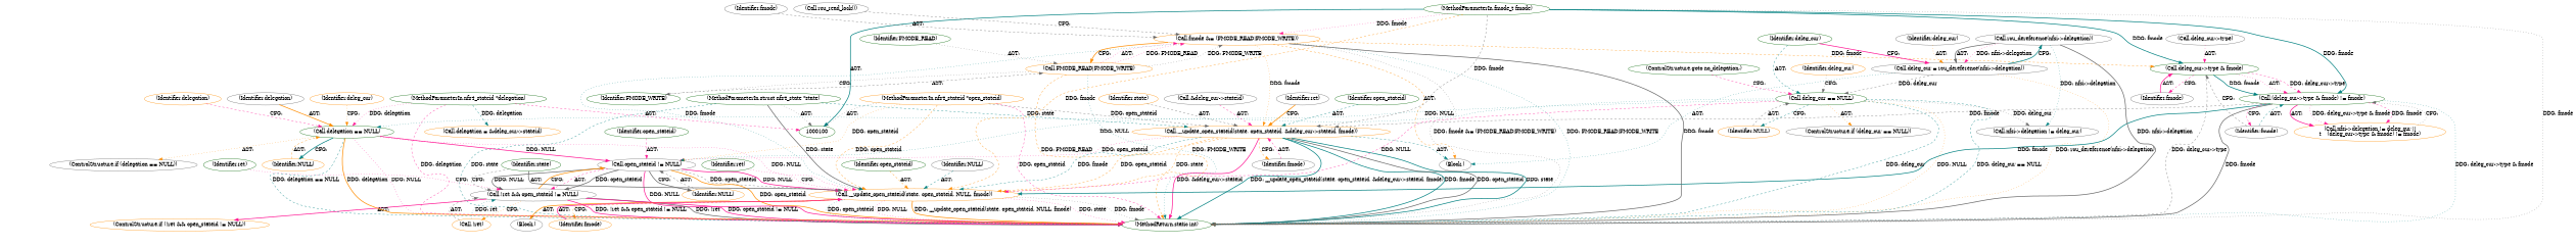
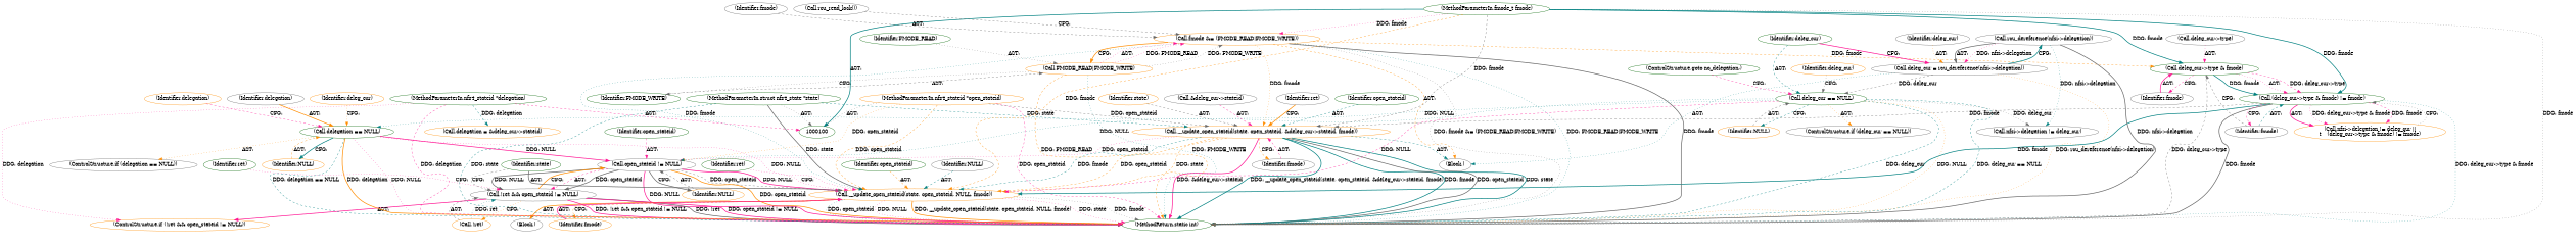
  digraph {
    node [color=gray40]
    edge [color=deeppink style=dashed]
    n1 [label="(Call,open_stateid != NULL)"]
    n2 [label="(Call,!ret && open_stateid != NULL)"]
    n3 [color=darkorange label="(Call,__update_open_stateid(state, open_stateid, NULL, fmode))"]
    n4 [color=darkgreen label="(MethodReturn,static int)"]
    n5 [color=darkorange label="(Identifier,NULL)"]
    n6 [color=darkorange label="(ControlStructure,if (!ret && open_stateid != NULL))"]
    n7 [color=darkorange label="(Call,!ret)"]
    n8 [label="(Block,)"]
    n9 [color=darkorange label="(Identifier,fmode)"]
    n10 [color=darkorange label="(Call,__update_open_stateid(state, open_stateid, &deleg_cur->stateid, fmode))"]
    n11 [label="(Block,)"]
    n12 [label="(Identifier,fmode)"]
    n13 [color=darkgreen label="(MethodParameterIn,struct nfs4_state *state)"]
    1000100 [color=darkgreen]
    n15 [color=darkorange label="(MethodParameterIn,nfs4_stateid *open_stateid)"]
    n16 [color=darkgreen label="(Call,(deleg_cur->type & fmode) != fmode)"]
    n17 [label="(Identifier,fmode)"]
    n18 [color=darkorange label="(Call,nfsi->delegation != deleg_cur ||\n\t    (deleg_cur->type & fmode) != fmode)"]
    n19 [color=darkgreen label="(Call,deleg_cur->type & fmode)"]
    n20 [label="(Identifier,fmode)"]
    n21 [color=darkorange label="(Call,fmode &= (FMODE_READ|FMODE_WRITE))"]
    n22 [color=darkorange label="(Call,FMODE_READ|FMODE_WRITE)"]
    n23 [color=darkgreen label="(Identifier,FMODE_WRITE)"]
    n24 [color=darkgreen label="(MethodParameterIn,fmode_t fmode)"]
    n25 [color=darkgreen label="(Call,delegation == NULL)"]
    n26 [label="(ControlStructure,if (delegation == NULL))"]
    n27 [color=darkorange label="(Identifier,NULL)"]
    n28 [color=darkgreen label="(MethodParameterIn,nfs4_stateid *delegation)"]
    n29 [color=darkorange label="(Call,delegation = &deleg_cur->stateid)"]
    n30 [color=darkgreen label="(Call,deleg_cur == NULL)"]
    n31 [color=darkorange label="(Identifier,NULL)"]
    n32 [label="(Call,nfsi->delegation != deleg_cur)"]
    n33 [label="(ControlStructure,if (deleg_cur == NULL))"]
    n34 [label="(Call,deleg_cur = rcu_dereference(nfsi->delegation))"]
    n35 [label="(Call,rcu_dereference(nfsi->delegation))"]
    n36 [color=darkgreen label="(Identifier,open_stateid)"]
    n37 [label="(Identifier,deleg_cur)"]
    n38 [label="(Identifier,delegation)"]
    n39 [color=darkorange label="(Identifier,deleg_cur)"]
    n40 [label="(Identifier,ret)"]
    n41 [color=darkorange label="(Identifier,delegation)"]
    n42 [label="(Identifier,fmode)"]
    n43 [color=darkgreen label="(ControlStructure,goto no_delegation;)"]
    n44 [label="(Call,rcu_read_lock())"]
    n45 [label="(Identifier,NULL)"]
    n46 [color=darkgreen label="(Identifier,open_stateid)"]
    n47 [color=darkgreen label="(Identifier,deleg_cur)"]
    n48 [color=darkgreen label="(Identifier,ret)"]
    n49 [color=darkgreen label="(Identifier,FMODE_READ)"]
    n50 [color=darkgreen label="(Identifier,open_stateid)"]
    n51 [color=darkgreen label="(Identifier,ret)"]
    n52 [color=darkorange label="(Identifier,state)"]
    n53 [label="(Call,&deleg_cur->stateid)"]
    n54 [color=darkgreen label="(Identifier,state)"]
    n55 [color=darkorange label="(Identifier,deleg_cur)"]
    n56 [label="(Call,deleg_cur->type)"]
    n1 -> n2 [label="AST: "]
    n1 -> n2 [color=gray40 label="DDG: open_stateid" style=bold]
    n1 -> n2 [color=gray40 label="DDG: NULL" style=bold]
    n1 -> n3 [color=gray40 label="DDG: open_stateid"]
    n1 -> n3 [label="DDG: NULL" style=bold]
    n1 -> n4 [color=darkorange label="DDG: open_stateid" style=bold]
    n1 -> n4 [label="DDG: NULL" style=bold]
    n1 -> n5 [color=gray40 label="CFG: " style=bold]
    n2 -> n1 [color=darkorange label="CFG: " style=bold]
    n2 -> n4 [color=gray40 label="DDG: !ret" style=bold]
    n2 -> n4 [label="DDG: open_stateid != NULL" style=bold]
    n2 -> n4 [label="DDG: !ret && open_stateid != NULL" style=bold]
    n2 -> n6 [label="AST: " style=bold]
    n2 -> n7 [color=darkorange label="CFG: " style=dotted]
    n3 -> n4 [label="DDG: NULL" style=dotted]
    n3 -> n4 [color=darkorange label="DDG: __update_open_stateid(state, open_stateid, NULL, fmode)" style=bold]
    n3 -> n4 [label="DDG: state" style=dotted]
    n3 -> n4 [color=gray40 label="DDG: fmode" style=dotted]
    n3 -> n4 [color=teal label="DDG: open_stateid" style=dotted]
    n3 -> n8 [color=darkorange label="AST: " style=bold]
    n3 -> n9 [color=darkorange label="CFG: "]
    n5 -> n1 [color=gray40 label="AST: "]
    n7 -> n2 [color=gray40 label="AST: "]
    n7 -> n2 [color=teal label="DDG: ret" style=dotted]
    n9 -> n3 [label="AST: " style=bold]
    n10 -> n1 [label="DDG: open_stateid" style=dotted]
    n10 -> n3 [color=darkorange label="DDG: state"]
    n10 -> n3 [color=darkorange label="DDG: open_stateid"]
    n10 -> n3 [color=teal label="DDG: fmode"]
    n10 -> n4 [label="DDG: &deleg_cur->stateid" style=bold]
    n10 -> n4 [color=teal label="DDG: __update_open_stateid(state, open_stateid, &deleg_cur->stateid, fmode)" style=bold]
    n10 -> n4 [color=teal label="DDG: fmode" style=bold]
    n10 -> n4 [color=gray40 label="DDG: open_stateid" style=bold]
    n10 -> n4 [color=teal label="DDG: state" style=bold]
    n10 -> n11 [color=teal label="AST: "]
    n10 -> n12 [color=darkorange label="CFG: "]
    n12 -> n10 [label="AST: "]
    n13 -> n3 [color=gray40 label="DDG: state" style=bold]
    n13 -> n4 [color=teal label="DDG: state"]
    n13 -> n10 [color=teal label="DDG: state"]
    n13 -> 1000100 [color=gray40 label="AST: " style=dotted]
    n15 -> n1 [color=darkorange label="DDG: open_stateid" style=dotted]
    n15 -> n3 [color=darkorange label="DDG: open_stateid"]
    n15 -> n4 [label="DDG: open_stateid"]
    n15 -> n10 [color=gray40 label="DDG: open_stateid"]
    n15 -> 1000100 [color=gray40 label="AST: " style=dotted]
    n16 -> n3 [color=teal label="DDG: fmode" style=bold]
    n16 -> n4 [color=teal label="DDG: deleg_cur->type & fmode" style=dotted]
    n16 -> n4 [color=gray40 label="DDG: fmode" style=bold]
    n16 -> n10 [color=gray40 label="DDG: fmode"]
    n16 -> n17 [label="CFG: "]
    n16 -> n18 [label="AST: " style=bold]
    n16 -> n18 [label="DDG: deleg_cur->type & fmode" style=dotted]
    n16 -> n18 [label="DDG: fmode"]
    n17 -> n16 [color=teal label="AST: "]
    n17 -> n19 [color=gray40 label="CFG: "]
    n18 -> n16 [color=gray40 label="CFG: " style=dotted]
    n19 -> n4 [color=gray40 label="DDG: deleg_cur->type"]
    n19 -> n16 [label="AST: " style=dotted]
    n19 -> n16 [label="DDG: deleg_cur->type"]
    n19 -> n16 [color=teal label="DDG: fmode" style=bold]
    n19 -> n20 [label="CFG: "]
    n20 -> n19 [label="AST: " style=bold]
    n21 -> n3 [color=teal label="DDG: fmode" style=dotted]
    n21 -> n4 [color=gray40 label="DDG: fmode &= (FMODE_READ|FMODE_WRITE)" style=dotted]
    n21 -> n4 [color=teal label="DDG: FMODE_READ|FMODE_WRITE" style=dotted]
    n21 -> n4 [color=gray40 label="DDG: fmode" style=bold]
    n21 -> n10 [color=darkorange label="DDG: fmode" style=dotted]
    n21 -> n11 [color=darkorange label="AST: "]
    n21 -> n19 [color=darkorange label="DDG: fmode"]
    n21 -> n22 [color=darkorange label="CFG: " style=bold]
    n22 -> n4 [color=darkorange label="DDG: FMODE_READ"]
    n22 -> n4 [color=teal label="DDG: FMODE_WRITE" style=dotted]
    n22 -> n21 [label="AST: " style=dotted]
    n22 -> n21 [label="DDG: FMODE_READ" style=dotted]
    n22 -> n21 [color=gray40 label="DDG: FMODE_WRITE" style=dotted]
    n22 -> n23 [color=gray40 label="CFG: " style=dotted]
    n23 -> n22 [color=gray40 label="AST: "]
    n24 -> n3 [color=darkorange label="DDG: fmode"]
    n24 -> n4 [color=gray40 label="DDG: fmode" style=dotted]
    n24 -> n10 [color=gray40 label="DDG: fmode"]
    n24 -> 1000100 [color=teal label="AST: " style=bold]
    n24 -> n16 [color=teal label="DDG: fmode" style=bold]
    n24 -> n19 [color=teal label="DDG: fmode" style=bold]
    n24 -> n21 [label="DDG: fmode" style=dotted]
    n25 -> n1 [label="DDG: NULL" style=bold]
    n25 -> n3 [label="DDG: NULL" style=dotted]
    n25 -> n4 [color=teal label="DDG: delegation == NULL"]
    n25 -> n4 [color=darkorange label="DDG: delegation" style=bold]
    n25 -> n4 [label="DDG: NULL" style=dotted]
    n25 -> n26 [color=darkorange label="AST: " style=dotted]
    n25 -> n27 [color=teal label="CFG: " style=bold]
    n27 -> n25 [color=darkorange label="AST: "]
    n28 -> n4 [label="DDG: delegation"]
    n28 -> 1000100 [label="AST: "]
-   n28 -> n25 [label="DDG: delegation" style=dotted]
+   n28 -> n6 [label="DDG: delegation" style=dotted]
    n28 -> n29 [color=teal label="DDG: delegation"]
    n30 -> n1 [color=teal label="DDG: NULL" style=dotted]
    n30 -> n3 [label="DDG: NULL"]
    n30 -> n4 [color=teal label="DDG: deleg_cur"]
    n30 -> n4 [color=darkorange label="DDG: NULL" style=dotted]
    n30 -> n4 [color=teal label="DDG: deleg_cur == NULL"]
    n30 -> n25 [color=teal label="DDG: NULL" style=dotted]
    n30 -> n31 [color=teal label="CFG: "]
    n30 -> n32 [color=gray40 label="DDG: deleg_cur" style=dotted]
    n30 -> n33 [color=darkorange label="AST: " style=dotted]
    n31 -> n30 [color=gray40 label="AST: "]
    n34 -> n4 [color=darkorange label="DDG: rcu_dereference(nfsi->delegation)" style=dotted]
    n34 -> n11 [color=teal label="AST: " style=dotted]
    n34 -> n30 [color=gray40 label="DDG: deleg_cur"]
    n34 -> n35 [color=teal label="CFG: " style=bold]
    n35 -> n4 [color=gray40 label="DDG: nfsi->delegation" style=bold]
    n35 -> n32 [color=teal label="DDG: nfsi->delegation" style=dotted]
    n35 -> n34 [color=gray40 label="AST: " style=bold]
    n35 -> n34 [label="DDG: nfsi->delegation" style=dotted]
    n36 -> n3 [color=darkorange label="AST: "]
    n37 -> n34 [color=darkorange label="AST: " style=dotted]
    n38 -> n25 [color=darkorange label="AST: " style=bold]
    n39 -> n25 [color=darkorange label="CFG: " style=dotted]
    n40 -> n10 [color=darkorange label="CFG: " style=bold]
    n41 -> n25 [label="CFG: "]
    n42 -> n21 [color=gray40 label="AST: "]
    n43 -> n30 [label="CFG: "]
    n44 -> n21 [color=gray40 label="CFG: "]
    n45 -> n3 [color=teal label="AST: "]
    n46 -> n1 [label="AST: "]
    n47 -> n30 [color=teal label="AST: "]
    n47 -> n34 [label="CFG: " style=bold]
    n48 -> n2 [label="CFG: " style=dotted]
    n49 -> n22 [color=gray40 label="AST: " style=dotted]
    n50 -> n10 [color=teal label="AST: "]
    n51 -> n3 [label="CFG: " style=dotted]
    n52 -> n10 [color=gray40 label="AST: "]
    n53 -> n10 [label="AST: "]
    n54 -> n2 [color=gray40 label="CFG: "]
    n54 -> n3 [color=gray40 label="AST: " style=bold]
    n55 -> n30 [color=gray40 label="CFG: " style=dotted]
    n56 -> n19 [label="AST: " style=dotted]
  }
